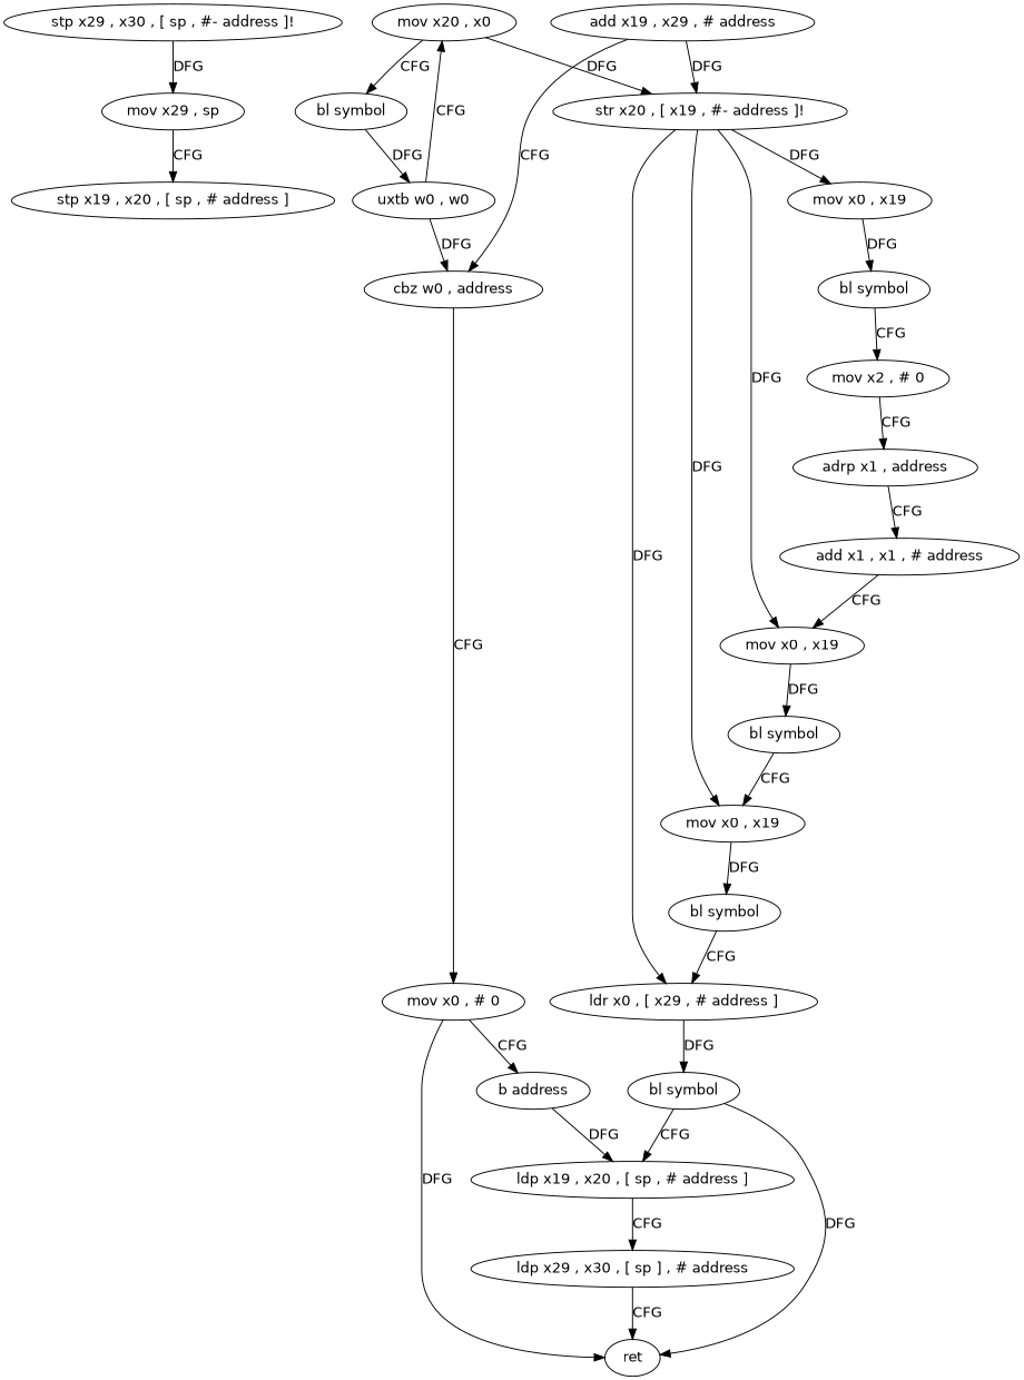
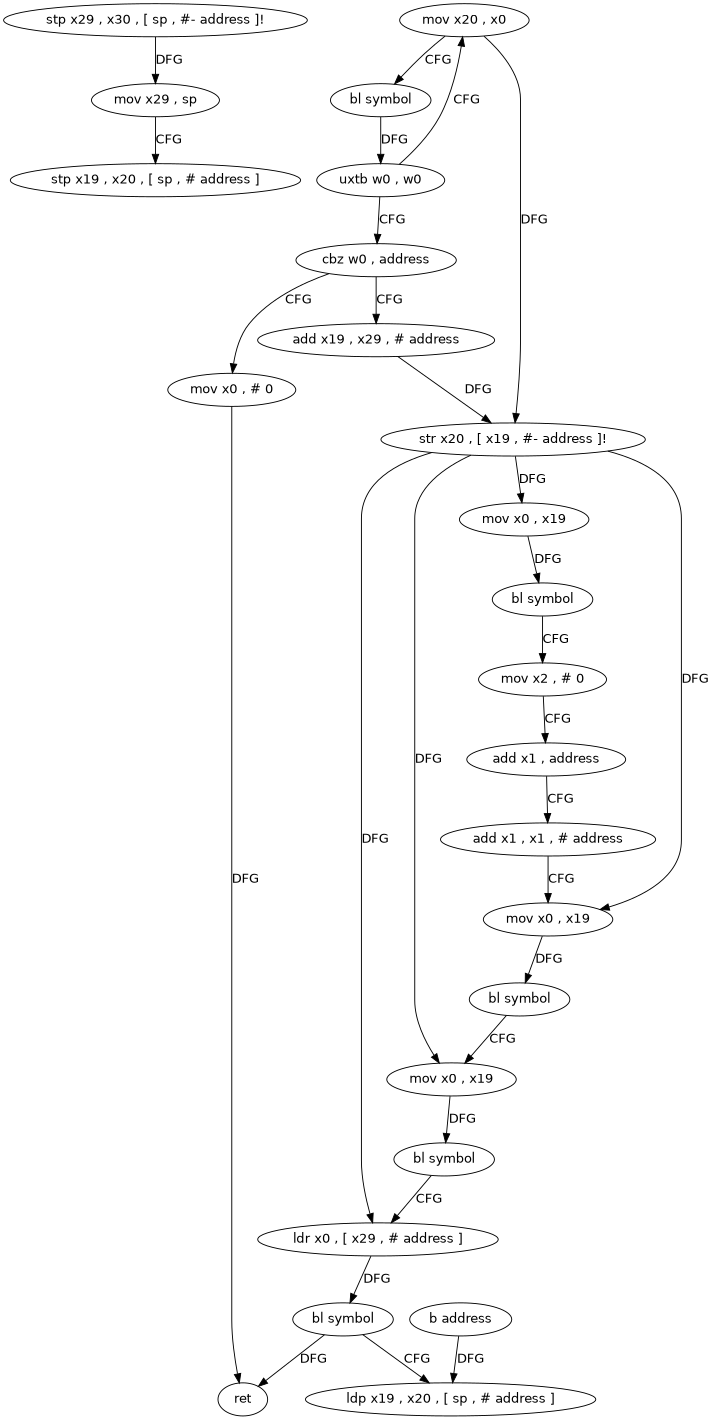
  digraph {
    fontname="DejaVu Sans"
    node [fontname="DejaVu Sans"]
    edge [fontname="DejaVu Sans"]
    n1 [label="stp x29 , x30 , [ sp , #- address ]!"]
    n2 [label="mov x29 , sp"]
    n3 [label="stp x19 , x20 , [ sp , # address ]"]
    n4 [label="mov x20 , x0"]
    n5 [label="bl symbol"]
    n6 [label="str x20 , [ x19 , #- address ]!"]
    n7 [label="uxtb w0 , w0"]
    n8 [label="mov x0 , x19"]
    n9 [label="mov x0 , x19"]
    n10 [label="mov x0 , x19"]
    n11 [label="ldr x0 , [ x29 , # address ]"]
    n12 [label="cbz w0 , address"]
    n13 [label="mov x0 , # 0"]
    n14 [label="add x19 , x29 , # address"]
    n15 [label="b address"]
    n16 [label=ret]
    n17 [label="ldp x19 , x20 , [ sp , # address ]"]
-   n18 [label="ldp x29 , x30 , [ sp ] , # address"]
    n19 [label="bl symbol"]
    n20 [label="bl symbol"]
    n21 [label="bl symbol"]
    n22 [label="bl symbol"]
    n23 [label="mov x2 , # 0"]
-   n24 [label="adrp x1 , address"]
+   n24 [label="add x1 , address"]
    n25 [label="add x1 , x1 , # address"]
    n1 -> n2 [label=DFG]
    n2 -> n3 [label=CFG]
    n4 -> n5 [label=CFG]
    n4 -> n6 [label=DFG]
    n5 -> n7 [label=DFG]
    n6 -> n8 [label=DFG]
    n6 -> n9 [label=DFG]
    n6 -> n10 [label=DFG]
    n6 -> n11 [label=DFG]
    n7 -> n4 [label=CFG]
-   n7 -> n12 [label=DFG]
+   n7 -> n12 [label=CFG]
    n8 -> n19 [label=DFG]
    n9 -> n20 [label=DFG]
    n10 -> n21 [label=DFG]
    n11 -> n22 [label=DFG]
    n12 -> n13 [label=CFG]
-   n14 -> n12 [label=CFG]
-   n13 -> n15 [label=CFG]
+   n12 -> n14 [label=CFG]
    n13 -> n16 [label=DFG]
    n14 -> n6 [label=DFG]
    n15 -> n17 [label=DFG]
-   n17 -> n18 [label=CFG]
-   n18 -> n16 [label=CFG]
    n19 -> n23 [label=CFG]
    n20 -> n10 [label=CFG]
    n21 -> n11 [label=CFG]
    n22 -> n16 [label=DFG]
    n22 -> n17 [label=CFG]
    n23 -> n24 [label=CFG]
    n24 -> n25 [label=CFG]
    n25 -> n9 [label=CFG]
  }
